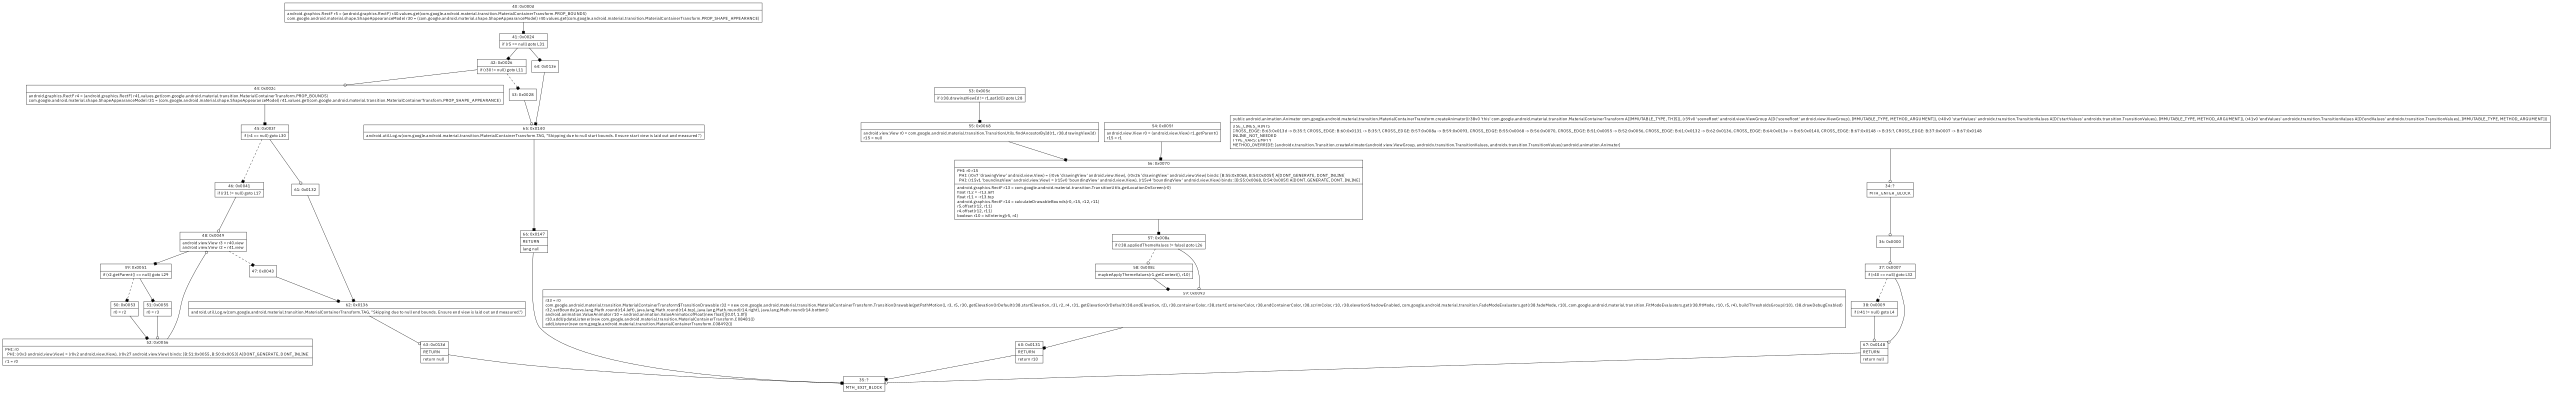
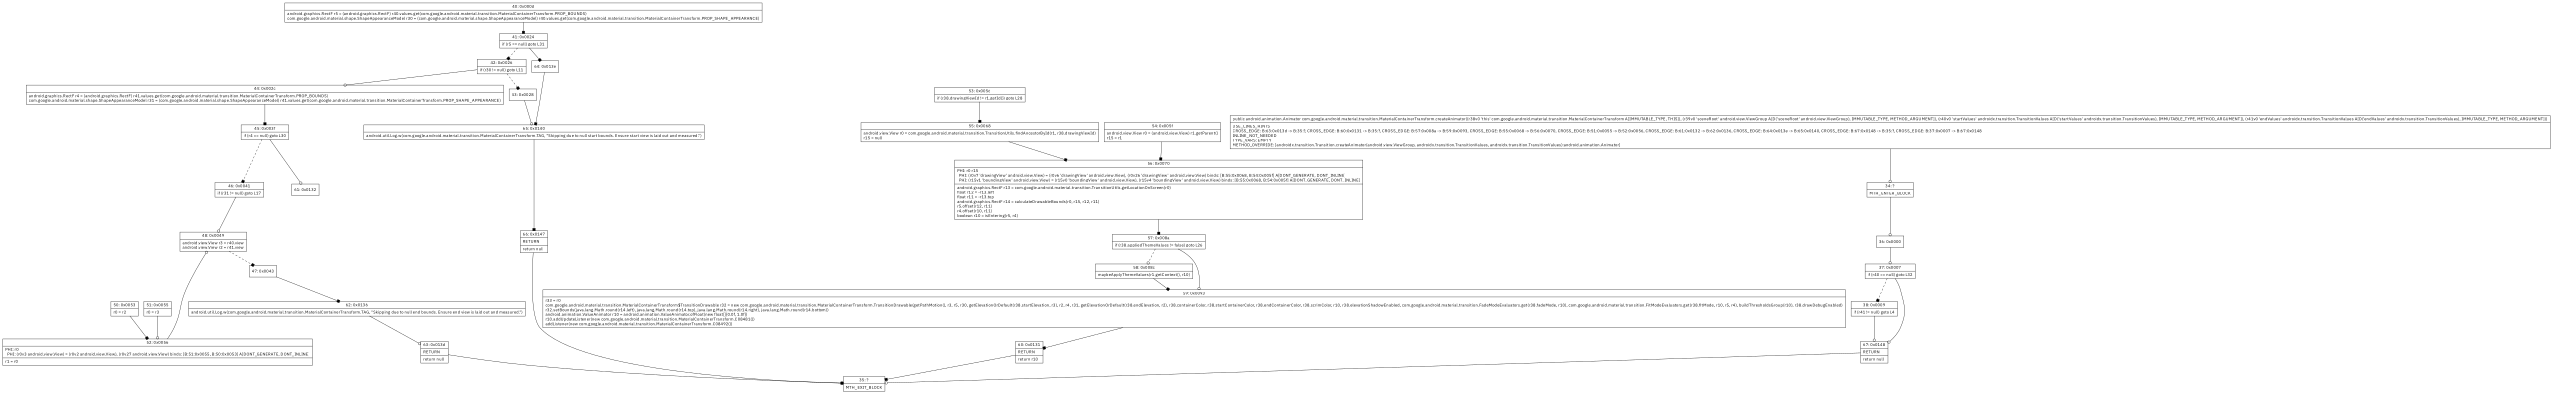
  digraph {
    fontname="IBM Plex Sans"
    node [fontname="IBM Plex Sans" shape=record]
    edge [arrowhead=box fontname="IBM Plex Sans"]
    n1 [label="{34\:\ ?|MTH_ENTER_BLOCK\l}"]
    n2 [label="{36\:\ 0x0000}"]
    n3 [label="{37\:\ 0x0007|if (r40 == null) goto L32\l}"]
    n4 [label="{38\:\ 0x0009|if (r41 != null) goto L4\l}"]
    n5 [label="{67\:\ 0x0148|RETURN\l|return null\l}"]
    n6 [label="{35\:\ ?|MTH_EXIT_BLOCK\l}"]
    n7 [label="{40\:\ 0x000d|android.graphics.RectF r5 = (android.graphics.RectF) r40.values.get(com.google.android.material.transition.MaterialContainerTransform.PROP_BOUNDS)\lcom.google.android.material.shape.ShapeAppearanceModel r30 = (com.google.android.material.shape.ShapeAppearanceModel) r40.values.get(com.google.android.material.transition.MaterialContainerTransform.PROP_SHAPE_APPEARANCE)\l}"]
    n8 [label="{41\:\ 0x0024|if (r5 == null) goto L31\l}"]
    n9 [label="{42\:\ 0x0026|if (r30 != null) goto L11\l}"]
    n10 [label="{64\:\ 0x013e}"]
    n11 [label="{43\:\ 0x0028}"]
    n12 [label="{44\:\ 0x002c|android.graphics.RectF r4 = (android.graphics.RectF) r41.values.get(com.google.android.material.transition.MaterialContainerTransform.PROP_BOUNDS)\lcom.google.android.material.shape.ShapeAppearanceModel r31 = (com.google.android.material.shape.ShapeAppearanceModel) r41.values.get(com.google.android.material.transition.MaterialContainerTransform.PROP_SHAPE_APPEARANCE)\l}"]
    n13 [label="{65\:\ 0x0140|android.util.Log.w(com.google.android.material.transition.MaterialContainerTransform.TAG, \"Skipping due to null start bounds. Ensure start view is laid out and measured.\")\l}"]
    n14 [label="{45\:\ 0x003f|if (r4 == null) goto L30\l}"]
-   n15 [label="{66\:\ 0x0147|RETURN\l|lang null\l}"]
+   n15 [label="{66\:\ 0x0147|RETURN\l|return null\l}"]
    n16 [label="{46\:\ 0x0041|if (r31 != null) goto L17\l}"]
    n17 [label="{61\:\ 0x0132}"]
    n18 [label="{48\:\ 0x0049|android.view.View r3 = r40.view\landroid.view.View r2 = r41.view\l}"]
    n19 [label="{62\:\ 0x0136|android.util.Log.w(com.google.android.material.transition.MaterialContainerTransform.TAG, \"Skipping due to null end bounds. Ensure end view is laid out and measured.\")\l}"]
    n20 [label="{47\:\ 0x0043}"]
-   n21 [label="{49\:\ 0x0051|if (r2.getParent() == null) goto L29\l}"]
    n22 [label="{63\:\ 0x013d|RETURN\l|return null\l}"]
    n23 [label="{50\:\ 0x0053|r0 = r2\l}"]
    n24 [label="{51\:\ 0x0055|r0 = r3\l}"]
    n25 [label="{52\:\ 0x0056|PHI: r0 \l  PHI: (r0v3 android.view.View) = (r0v2 android.view.View), (r0v27 android.view.View) binds: [B:51:0x0055, B:50:0x0053] A[DONT_GENERATE, DONT_INLINE]\l|r1 = r0\l}"]
    n26 [label="{53\:\ 0x005d|if (r38.drawingViewId != r1.getId()) goto L28\l}"]
    n27 [label="{55\:\ 0x0068|android.view.View r0 = com.google.android.material.transition.TransitionUtils.findAncestorById(r1, r38.drawingViewId)\lr15 = null\l}"]
    n28 [label="{54\:\ 0x005f|android.view.View r0 = (android.view.View) r1.getParent()\lr15 = r1\l}"]
-   n29 [label="{56\:\ 0x0070|PHI: r0 r15 \l  PHI: (r0v7 'drawingView' android.view.View) = (r0v6 'drawingView' android.view.View), (r0v26 'drawingView' android.view.View) binds: [B:55:0x0068, B:54:0x005f] A[DONT_GENERATE, DONT_INLINE]\l  PHI: (r15v1 'boundingView' android.view.View) = (r15v0 'boundingView' android.view.View), (r15v4 'boundingView' android.view.View) binds: [B:55:0x0068, B:54:0x005f] A[DONT_GENERATE, DONT_INLINE]\l|android.graphics.RectF r13 = com.google.android.material.transition.TransitionUtils.getLocationOnScreen(r0)\lfloat r12 = \-r13.left\lfloat r11 = \-r13.top\landroid.graphics.RectF r14 = calculateDrawableBounds(r0, r15, r12, r11)\lr5.offset(r12, r11)\lr4.offset(r12, r11)\lboolean r10 = isEntering(r5, r4)\l}"]
+   n29 [label="{56\:\ 0x0070|PHI: r0 r15 \l  PHI: (r0v7 'drawingView' android.view.View) = (r0v6 'drawingView' android.view.View), (r0v26 'drawingView' android.view.View) binds: [B:55:0x0068, B:54:0x005f] A[DONT_GENERATE, DONT_INLINE]\l  PHI: (r15v1 'boundingView' android.view.View) = (r15v0 'boundingView' android.view.View), (r15v4 'boundingView' android.view.View) binds: [B:55:0x0068, B:54:0x005f] A[DONT_GENERATE, DONT_INLINE]\l|android.graphics.RectF r13 = com.google.android.material.transition.TransitionUtils.getLocationOnScreen(r0)\lfloat r12 = \-r13.left\lfloat r11 = \-r13.top\landroid.graphics.RectF r14 = calculateDrawableBounds(r0, r15, r12, r11)\lr5.offset(r12, r11)\lr4.offset(r10, r11)\lboolean r10 = isEntering(r5, r4)\l}"]
    n30 [label="{57\:\ 0x008a|if (r38.appliedThemeValues != false) goto L26\l}"]
    n31 [label="{58\:\ 0x008c|maybeApplyThemeValues(r1.getContext(), r10)\l}"]
    n32 [label="{59\:\ 0x0093|r33 = r0\lcom.google.android.material.transition.MaterialContainerTransform$TransitionDrawable r32 = new com.google.android.material.transition.MaterialContainerTransform.TransitionDrawable(getPathMotion(), r3, r5, r30, getElevationOrDefault(r38.startElevation, r3), r2, r4, r31, getElevationOrDefault(r38.endElevation, r2), r38.containerColor, r38.startContainerColor, r38.endContainerColor, r38.scrimColor, r10, r38.elevationShadowEnabled, com.google.android.material.transition.FadeModeEvaluators.get(r38.fadeMode, r10), com.google.android.material.transition.FitModeEvaluators.get(r38.fitMode, r10, r5, r4), buildThresholdsGroup(r10), r38.drawDebugEnabled)\lr32.setBounds(java.lang.Math.round(r14.left), java.lang.Math.round(r14.top), java.lang.Math.round(r14.right), java.lang.Math.round(r14.bottom))\landroid.animation.ValueAnimator r10 = android.animation.ValueAnimator.ofFloat(new float[]\{0.0f, 1.0f\})\lr10.addUpdateListener(new com.google.android.material.transition.MaterialContainerTransform.C08481())\laddListener(new com.google.android.material.transition.MaterialContainerTransform.C08492())\l}"]
    n33 [label="{60\:\ 0x0131|RETURN\l|return r10\l}"]
    n34 [label="{public android.animation.Animator com.google.android.material.transition.MaterialContainerTransform.createAnimator((r38v0 'this' com.google.android.material.transition.MaterialContainerTransform A[IMMUTABLE_TYPE, THIS]), (r39v0 'sceneRoot' android.view.ViewGroup A[D('sceneRoot' android.view.ViewGroup), IMMUTABLE_TYPE, METHOD_ARGUMENT]), (r40v0 'startValues' androidx.transition.TransitionValues A[D('startValues' androidx.transition.TransitionValues), IMMUTABLE_TYPE, METHOD_ARGUMENT]), (r41v0 'endValues' androidx.transition.TransitionValues A[D('endValues' androidx.transition.TransitionValues), IMMUTABLE_TYPE, METHOD_ARGUMENT]))  | USE_LINES_HINTS\lCROSS_EDGE: B:63:0x013d \-\> B:35:?, CROSS_EDGE: B:60:0x0131 \-\> B:35:?, CROSS_EDGE: B:57:0x008a \-\> B:59:0x0093, CROSS_EDGE: B:55:0x0068 \-\> B:56:0x0070, CROSS_EDGE: B:51:0x0055 \-\> B:52:0x0056, CROSS_EDGE: B:61:0x0132 \-\> B:62:0x0136, CROSS_EDGE: B:64:0x013e \-\> B:65:0x0140, CROSS_EDGE: B:67:0x0148 \-\> B:35:?, CROSS_EDGE: B:37:0x0007 \-\> B:67:0x0148\lINLINE_NOT_NEEDED\lTYPE_VARS: EMPTY\lMETHOD_OVERRIDE: [androidx.transition.Transition.createAnimator(android.view.ViewGroup, androidx.transition.TransitionValues, androidx.transition.TransitionValues):android.animation.Animator]\l}"]
    n1 -> n2 [arrowhead=odot]
    n2 -> n3 [arrowhead=odot]
    n3 -> n4 [style=dashed]
    n3 -> n5 [arrowhead=odot]
    n4 -> n5 [arrowhead=odot style=solid]
    n5 -> n6 [arrowhead=odot]
    n7 -> n8
-   n8 -> n9 [style=solid]
+   n8 -> n9 [style=dashed]
    n8 -> n10
    n9 -> n11 [style=dashed]
    n9 -> n12 [arrowhead=odot]
    n10 -> n13
    n11 -> n13 [arrowhead=odot]
    n12 -> n14
    n13 -> n15
    n14 -> n16 [style=dashed]
    n14 -> n17 [arrowhead=odot]
    n15 -> n6
    n16 -> n18 [arrowhead=odot]
-   n17 -> n19
    n18 -> n20 [style=dashed]
-   n18 -> n21
    n19 -> n22 [arrowhead=odot]
    n20 -> n19
-   n21 -> n23 [style=dashed]
-   n21 -> n24
    n22 -> n6 [arrowhead=odot]
    n23 -> n25
    n24 -> n25 [arrowhead=odot]
    n25 -> n18 [arrowhead=odot]
    n26 -> n27
    n27 -> n29
    n28 -> n29
    n29 -> n30
    n30 -> n31 [arrowhead=odot style=dashed]
    n30 -> n32 [arrowhead=odot]
    n31 -> n32
    n32 -> n33
    n33 -> n6
    n34 -> n1 [arrowhead=odot]
  }
